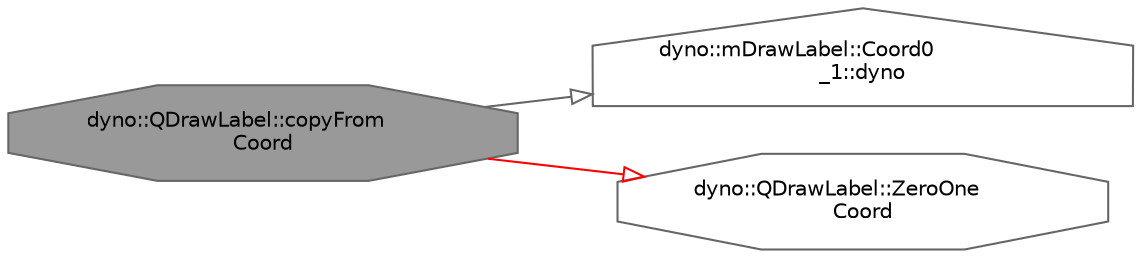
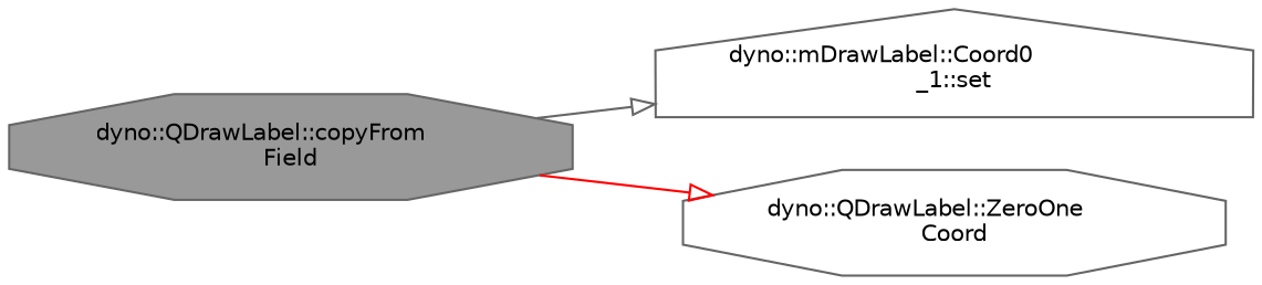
  digraph {
    rankdir=LR
    node [color=grey40 fillcolor=white fontname=Helvetica fontsize=10 shape=octagon style=filled]
    edge [arrowhead=onormal fontname=Helvetica fontsize=10 labelfontname=Helvetica labelfontsize=10 style=solid]
-   n1 [color=gray40 fillcolor=grey60 fontcolor=black height=0.2 label="dyno::QDrawLabel::copyFrom\lCoord" width=0.4]
-   n2 [height=0.2 label="dyno::mDrawLabel::Coord0\l_1::dyno" shape=house width=0.4]
+   n1 [color=gray40 fillcolor=grey60 fontcolor=black height=0.2 label="dyno::QDrawLabel::copyFrom\lField" width=0.4]
+   n2 [height=0.2 label="dyno::mDrawLabel::Coord0\l_1::set" shape=house width=0.4]
    n3 [height=0.2 label="dyno::QDrawLabel::ZeroOne\lCoord" width=0.4]
    n1 -> n2 [color=gray40]
    n1 -> n3 [color=red]
  }
